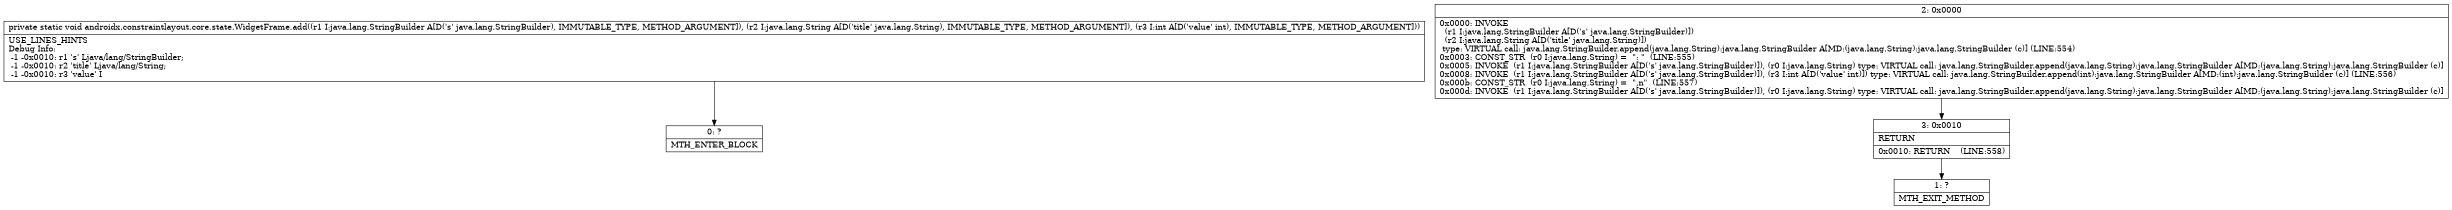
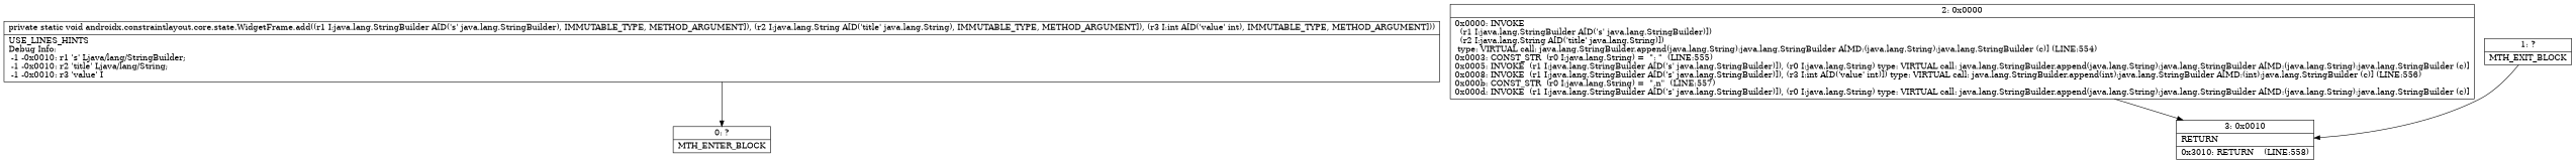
  digraph {
    node [shape=record]
    n1 [label="{0\:\ ?|MTH_ENTER_BLOCK\l}"]
    n2 [label="{2\:\ 0x0000|0x0000: INVOKE  \l  (r1 I:java.lang.StringBuilder A[D('s' java.lang.StringBuilder)])\l  (r2 I:java.lang.String A[D('title' java.lang.String)])\l type: VIRTUAL call: java.lang.StringBuilder.append(java.lang.String):java.lang.StringBuilder A[MD:(java.lang.String):java.lang.StringBuilder (c)] (LINE:554)\l0x0003: CONST_STR  (r0 I:java.lang.String) =  \": \"  (LINE:555)\l0x0005: INVOKE  (r1 I:java.lang.StringBuilder A[D('s' java.lang.StringBuilder)]), (r0 I:java.lang.String) type: VIRTUAL call: java.lang.StringBuilder.append(java.lang.String):java.lang.StringBuilder A[MD:(java.lang.String):java.lang.StringBuilder (c)]\l0x0008: INVOKE  (r1 I:java.lang.StringBuilder A[D('s' java.lang.StringBuilder)]), (r3 I:int A[D('value' int)]) type: VIRTUAL call: java.lang.StringBuilder.append(int):java.lang.StringBuilder A[MD:(int):java.lang.StringBuilder (c)] (LINE:556)\l0x000b: CONST_STR  (r0 I:java.lang.String) =  \",n\"  (LINE:557)\l0x000d: INVOKE  (r1 I:java.lang.StringBuilder A[D('s' java.lang.StringBuilder)]), (r0 I:java.lang.String) type: VIRTUAL call: java.lang.StringBuilder.append(java.lang.String):java.lang.StringBuilder A[MD:(java.lang.String):java.lang.StringBuilder (c)]\l}"]
-   n3 [label="{3\:\ 0x0010|RETURN\l|0x0010: RETURN    (LINE:558)\l}"]
-   n4 [label="{1\:\ ?|MTH_EXIT_METHOD\l}"]
+   n3 [label="{3\:\ 0x0010|RETURN\l|0x3010: RETURN    (LINE:558)\l}"]
+   n4 [label="{1\:\ ?|MTH_EXIT_BLOCK\l}"]
    n5 [label="{private static void androidx.constraintlayout.core.state.WidgetFrame.add((r1 I:java.lang.StringBuilder A[D('s' java.lang.StringBuilder), IMMUTABLE_TYPE, METHOD_ARGUMENT]), (r2 I:java.lang.String A[D('title' java.lang.String), IMMUTABLE_TYPE, METHOD_ARGUMENT]), (r3 I:int A[D('value' int), IMMUTABLE_TYPE, METHOD_ARGUMENT]))  | USE_LINES_HINTS\lDebug Info:\l  \-1 \-0x0010: r1 's' Ljava\/lang\/StringBuilder;\l  \-1 \-0x0010: r2 'title' Ljava\/lang\/String;\l  \-1 \-0x0010: r3 'value' I\l}"]
    n2 -> n3
-   n3 -> n4
+   n4 -> n3
    n5 -> n1
  }
